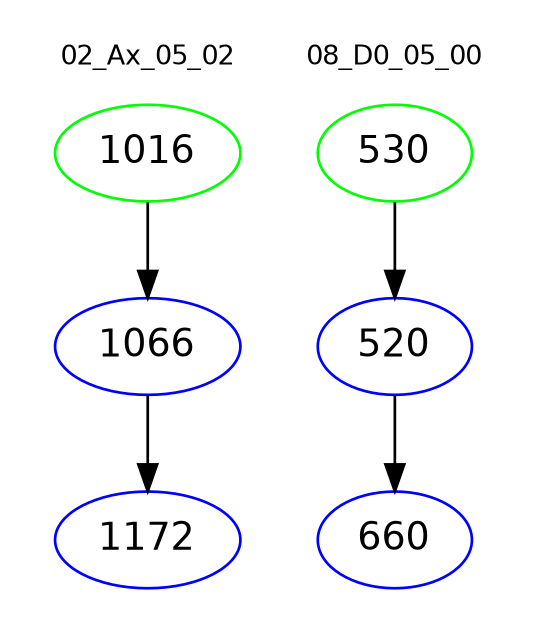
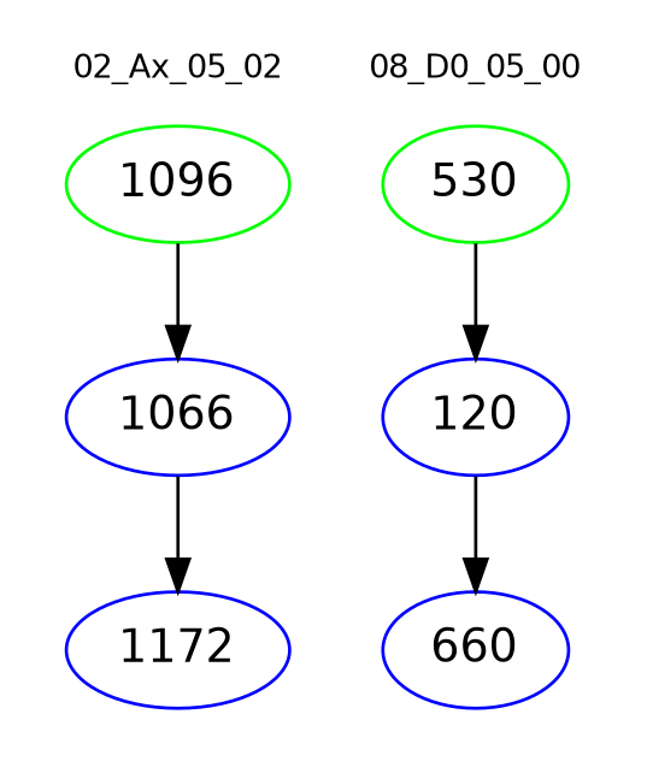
  digraph {
    fontname="DejaVu Sans"
    node [color=blue fontname="DejaVu Sans"]
    edge [color=black fontname="DejaVu Sans"]
-   n1 [color=green label=1016]
+   n1 [color=green label=1096]
    n2 [label=1066]
    n3 [label=1172]
    n4 [color=green label=530]
-   n5 [label=520]
+   n5 [label=120]
    n6 [label=660]
    subgraph cluster_1 {
      color=white
      fontsize=10
      label="02_Ax_05_02"
      n1
      n2
      n3
    }
    subgraph cluster_2 {
      color=white
      fontsize=10
      label="08_D0_05_00"
      n4
      n5
      n6
    }
    n1 -> n2
    n2 -> n3
    n4 -> n5
    n5 -> n6
  }
